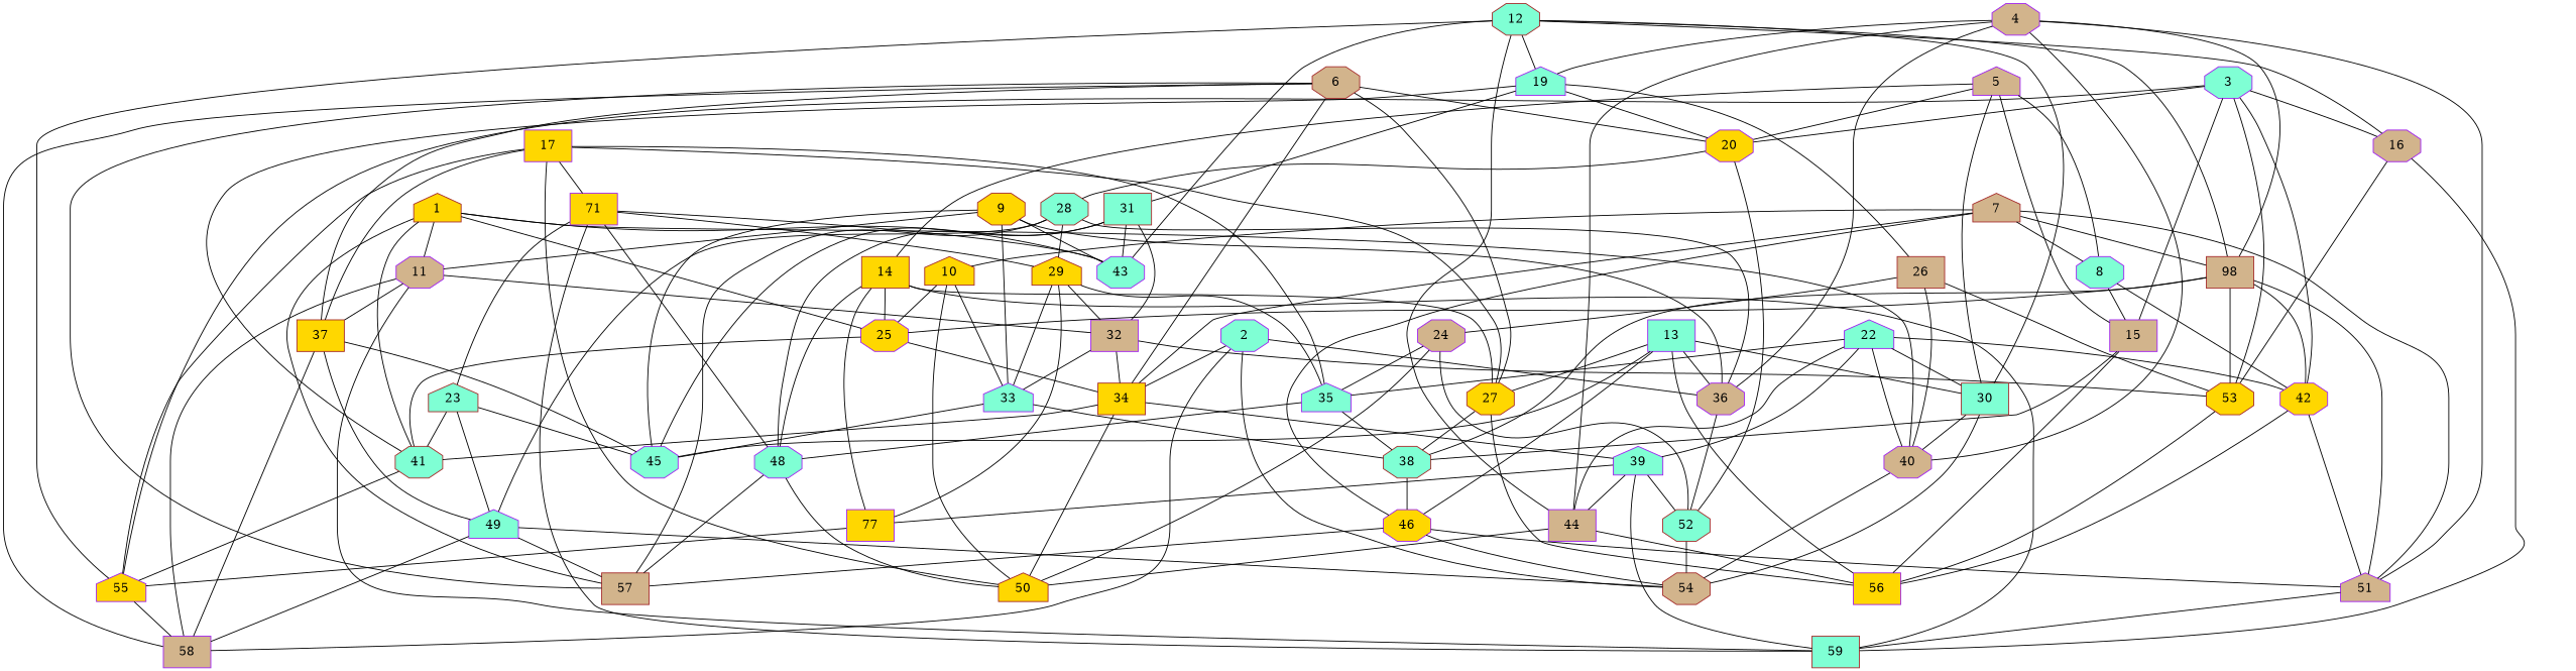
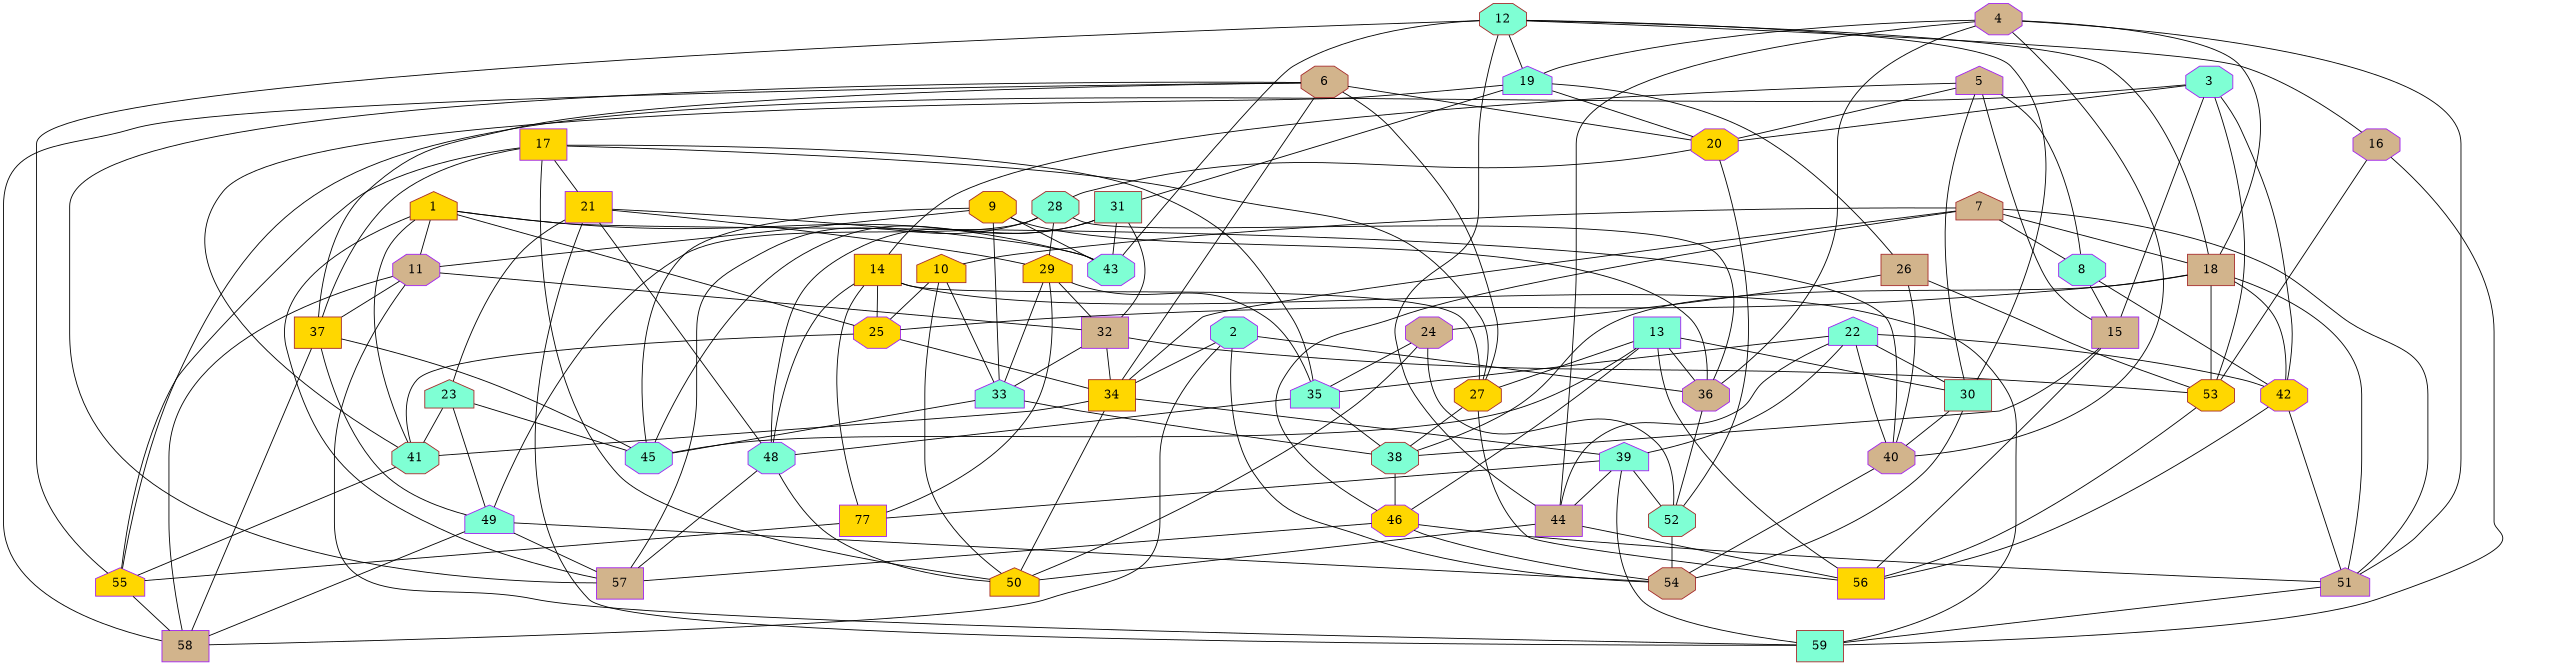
  graph {
    node [color=purple fillcolor=aquamarine shape=octagon style=filled]
    edge [weight=1.0]
    1 [color=brown fillcolor=gold shape=house]
    11 [fillcolor=tan]
    25 [fillcolor=gold]
    40 [fillcolor=tan]
    41 [color=brown]
    43
-   57 [color=brown fillcolor=tan shape=box]
+   57 [fillcolor=tan shape=box]
    58 [fillcolor=tan shape=box]
    37 [color=brown fillcolor=gold shape=box]
    32 [fillcolor=tan shape=box]
    59 [color=brown shape=box]
    34 [color=brown fillcolor=gold shape=box]
    54 [color=brown fillcolor=tan]
    55 [fillcolor=gold shape=house]
    2
    36 [fillcolor=tan]
    50 [color=brown fillcolor=gold shape=house]
    39 [shape=house]
    52 [color=brown]
    15 [fillcolor=tan shape=box]
    3
    16 [fillcolor=tan]
    20 [fillcolor=gold]
    42 [fillcolor=gold]
    53 [color=brown fillcolor=gold]
    56 [fillcolor=gold shape=box]
    38 [color=brown]
    28 [color=brown]
    51 [fillcolor=tan shape=house]
    4 [fillcolor=tan]
-   18 [color=brown fillcolor=tan shape=box label=98]
+   18 [color=brown fillcolor=tan shape=box]
    19 [shape=house]
    44 [fillcolor=tan shape=box]
    31 [color=brown shape=box]
    26 [color=brown fillcolor=tan shape=box]
    5 [fillcolor=tan shape=house]
    8
    14 [color=brown fillcolor=gold shape=box]
    30 [color=brown shape=box]
    27 [color=brown fillcolor=gold]
    n41 [fillcolor=gold label=77 shape=box]
    48
    6 [color=brown fillcolor=tan]
    45
    49 [shape=house]
    7 [color=brown fillcolor=tan shape=house]
    10 [color=brown fillcolor=gold shape=house]
    46 [fillcolor=gold]
    33 [shape=house]
    9 [color=brown fillcolor=gold]
    12 [color=brown]
    13 [shape=box]
    17 [fillcolor=gold shape=box]
-   21 [fillcolor=gold shape=box label=71]
+   21 [fillcolor=gold shape=box]
    35 [shape=house]
    23 [color=brown shape=house]
    29 [color=brown fillcolor=gold shape=house]
    24 [fillcolor=tan]
    22 [shape=house]
    1 -- 11
    1 -- 25
    1 -- 40
    1 -- 41
    1 -- 43
    1 -- 57
    11 -- 58
    11 -- 37
    11 -- 32
    11 -- 59
    25 -- 41
    25 -- 34
    40 -- 54
    41 -- 55
    37 -- 58
    37 -- 45
    37 -- 49
    32 -- 34
    32 -- 53
    32 -- 33
    34 -- 41
    34 -- 50
    34 -- 39
    55 -- 58
    2 -- 58
    2 -- 34
    2 -- 54
    2 -- 36
    36 -- 52
    39 -- 59
    39 -- 52
    39 -- 44
    39 -- n41
    52 -- 54
    15 -- 56
    15 -- 38
    3 -- 55
    3 -- 15
-   3 -- 16
    3 -- 20
    3 -- 42
    3 -- 53
    16 -- 59
    16 -- 53
    20 -- 52
    20 -- 28
    42 -- 56
    42 -- 51
    53 -- 56
    38 -- 46
    28 -- 57
    28 -- 36
    28 -- 49
    28 -- 29
    51 -- 59
    4 -- 40
    4 -- 36
    4 -- 51
    4 -- 18
    4 -- 19
    4 -- 44
    18 -- 25
    18 -- 42
    18 -- 53
    18 -- 38
    18 -- 51
    19 -- 41
    19 -- 20
    19 -- 31
    19 -- 26
    44 -- 50
    44 -- 56
    31 -- 43
    31 -- 32
    31 -- 48
    31 -- 45
    26 -- 40
    26 -- 53
    26 -- 24
    5 -- 15 [weight=2.0]
    5 -- 20
    5 -- 8
    5 -- 14
    5 -- 30
    8 -- 15
    8 -- 42
    14 -- 25
    14 -- 59
    14 -- 27
    14 -- n41
    14 -- 48
    30 -- 40
    30 -- 54
    27 -- 56
    27 -- 38
    n41 -- 55
    48 -- 57
    48 -- 50
    6 -- 57
    6 -- 58
    6 -- 37
    6 -- 34
    6 -- 20
    6 -- 27
    49 -- 57
    49 -- 58
    49 -- 54
    7 -- 34
    7 -- 51
    7 -- 18
    7 -- 8
    7 -- 10
    7 -- 46
    10 -- 25
    10 -- 50
    10 -- 33
    46 -- 57
    46 -- 54
    46 -- 51
    33 -- 38
    33 -- 45
    9 -- 11
    9 -- 43
    9 -- 36
    9 -- 45
    9 -- 33
    12 -- 43 [weight=2.0]
    12 -- 55
    12 -- 16
    12 -- 18
    12 -- 19
    12 -- 44
    12 -- 30
    13 -- 36
    13 -- 56
    13 -- 30
    13 -- 27
    13 -- 45
    13 -- 46
    17 -- 37
    17 -- 55
    17 -- 50
    17 -- 27
    17 -- 21
    17 -- 35
    21 -- 43
    21 -- 59
    21 -- 48
    21 -- 23
    21 -- 29
    35 -- 38
    35 -- 48
    23 -- 41
    23 -- 45
    23 -- 49
    29 -- 32
    29 -- n41
    29 -- 33
    29 -- 35
    24 -- 50
    24 -- 52 [weight=2.0]
    24 -- 35
    22 -- 40
    22 -- 39
    22 -- 42
    22 -- 44
    22 -- 30
    22 -- 35
  }
